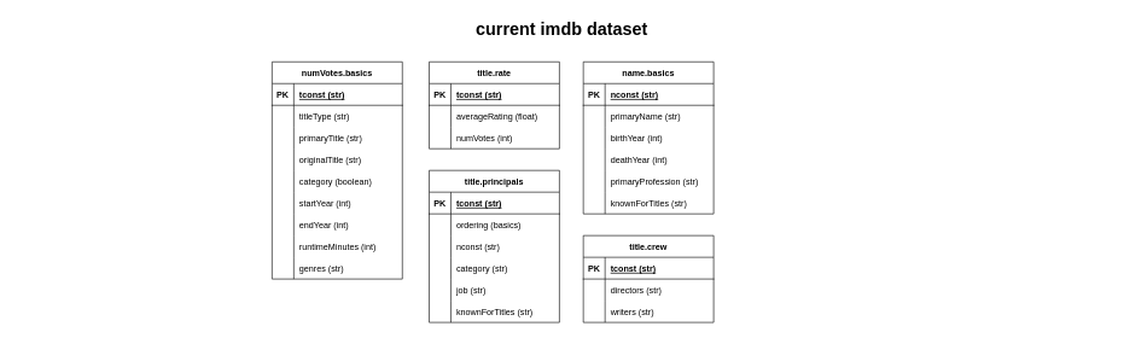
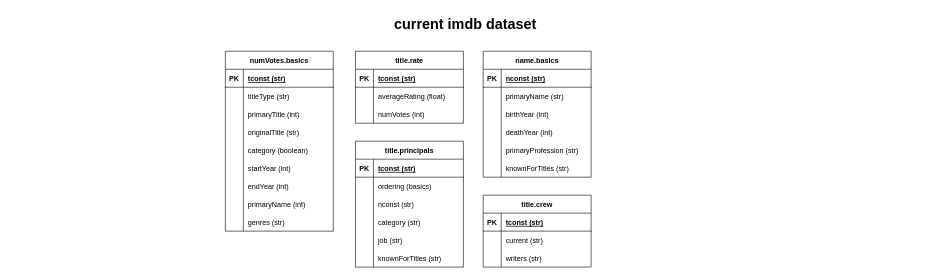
  <mxCell id="0" style=";html=1;" />
  <mxCell id="1" style=";html=1;" parent="0" />
  <mxCell id="2" value="current imdb dataset" style="text;strokeColor=none;fillColor=none;html=1;fontSize=24;fontStyle=1;verticalAlign=middle;align=center;" parent="1" vertex="1"><mxGeometry x="20" y="20" width="1510" height="40" as="geometry" /></mxCell>
  <mxCell id="3" value="numVotes.basics" style="shape=table;startSize=30;container=1;collapsible=1;childLayout=tableLayout;fixedRows=1;rowLines=0;fontStyle=1;align=center;resizeLast=1;" parent="1" vertex="1"><mxGeometry x="375" y="85" width="180" height="300" as="geometry" /></mxCell>
  <mxCell id="4" value="" style="shape=tableRow;horizontal=0;startSize=0;swimlaneHead=0;swimlaneBody=0;fillColor=none;collapsible=0;dropTarget=0;points=[[0,0.5],[1,0.5]];portConstraint=eastwest;top=0;left=0;right=0;bottom=1;" parent="3" vertex="1"><mxGeometry y="30" width="180" height="30" as="geometry" /></mxCell>
  <mxCell id="5" value="PK" style="shape=partialRectangle;connectable=0;fillColor=none;top=0;left=0;bottom=0;right=0;fontStyle=1;overflow=hidden;" parent="4" vertex="1"><mxGeometry width="30" height="30" as="geometry"><mxRectangle width="30" height="30" as="alternateBounds" /></mxGeometry></mxCell>
  <mxCell id="6" value="tconst (str)" style="shape=partialRectangle;connectable=0;fillColor=none;top=0;left=0;bottom=0;right=0;align=left;spacingLeft=6;fontStyle=5;overflow=hidden;" parent="4" vertex="1"><mxGeometry x="30" width="150" height="30" as="geometry"><mxRectangle width="150" height="30" as="alternateBounds" /></mxGeometry></mxCell>
  <mxCell id="7" value="" style="shape=tableRow;horizontal=0;startSize=0;swimlaneHead=0;swimlaneBody=0;fillColor=none;collapsible=0;dropTarget=0;points=[[0,0.5],[1,0.5]];portConstraint=eastwest;top=0;left=0;right=0;bottom=0;" parent="3" vertex="1"><mxGeometry y="60" width="180" height="30" as="geometry" /></mxCell>
  <mxCell id="8" value="" style="shape=partialRectangle;connectable=0;fillColor=none;top=0;left=0;bottom=0;right=0;editable=1;overflow=hidden;" parent="7" vertex="1"><mxGeometry width="30" height="30" as="geometry"><mxRectangle width="30" height="30" as="alternateBounds" /></mxGeometry></mxCell>
  <mxCell id="9" value="titleType (str)" style="shape=partialRectangle;connectable=0;fillColor=none;top=0;left=0;bottom=0;right=0;align=left;spacingLeft=6;overflow=hidden;" parent="7" vertex="1"><mxGeometry x="30" width="150" height="30" as="geometry"><mxRectangle width="150" height="30" as="alternateBounds" /></mxGeometry></mxCell>
  <mxCell id="10" value="" style="shape=tableRow;horizontal=0;startSize=0;swimlaneHead=0;swimlaneBody=0;fillColor=none;collapsible=0;dropTarget=0;points=[[0,0.5],[1,0.5]];portConstraint=eastwest;top=0;left=0;right=0;bottom=0;" parent="3" vertex="1"><mxGeometry y="90" width="180" height="30" as="geometry" /></mxCell>
  <mxCell id="11" value="" style="shape=partialRectangle;connectable=0;fillColor=none;top=0;left=0;bottom=0;right=0;editable=1;overflow=hidden;" parent="10" vertex="1"><mxGeometry width="30" height="30" as="geometry"><mxRectangle width="30" height="30" as="alternateBounds" /></mxGeometry></mxCell>
- <mxCell id="12" value="primaryTitle (str)" style="shape=partialRectangle;connectable=0;fillColor=none;top=0;left=0;bottom=0;right=0;align=left;spacingLeft=6;overflow=hidden;" parent="10" vertex="1"><mxGeometry x="30" width="150" height="30" as="geometry"><mxRectangle width="150" height="30" as="alternateBounds" /></mxGeometry></mxCell>
+ <mxCell id="12" value="primaryTitle (int)" style="shape=partialRectangle;connectable=0;fillColor=none;top=0;left=0;bottom=0;right=0;align=left;spacingLeft=6;overflow=hidden;" parent="10" vertex="1"><mxGeometry x="30" width="150" height="30" as="geometry"><mxRectangle width="150" height="30" as="alternateBounds" /></mxGeometry></mxCell>
  <mxCell id="13" value="" style="shape=tableRow;horizontal=0;startSize=0;swimlaneHead=0;swimlaneBody=0;fillColor=none;collapsible=0;dropTarget=0;points=[[0,0.5],[1,0.5]];portConstraint=eastwest;top=0;left=0;right=0;bottom=0;" parent="3" vertex="1"><mxGeometry y="120" width="180" height="30" as="geometry" /></mxCell>
  <mxCell id="14" value="" style="shape=partialRectangle;connectable=0;fillColor=none;top=0;left=0;bottom=0;right=0;editable=1;overflow=hidden;" parent="13" vertex="1"><mxGeometry width="30" height="30" as="geometry"><mxRectangle width="30" height="30" as="alternateBounds" /></mxGeometry></mxCell>
  <mxCell id="15" value="originalTitle (str)" style="shape=partialRectangle;connectable=0;fillColor=none;top=0;left=0;bottom=0;right=0;align=left;spacingLeft=6;overflow=hidden;" parent="13" vertex="1"><mxGeometry x="30" width="150" height="30" as="geometry"><mxRectangle width="150" height="30" as="alternateBounds" /></mxGeometry></mxCell>
  <mxCell id="16" value="" style="shape=tableRow;horizontal=0;startSize=0;swimlaneHead=0;swimlaneBody=0;fillColor=none;collapsible=0;dropTarget=0;points=[[0,0.5],[1,0.5]];portConstraint=eastwest;top=0;left=0;right=0;bottom=0;" parent="3" vertex="1"><mxGeometry y="150" width="180" height="30" as="geometry" /></mxCell>
  <mxCell id="17" value="" style="shape=partialRectangle;connectable=0;fillColor=none;top=0;left=0;bottom=0;right=0;editable=1;overflow=hidden;" parent="16" vertex="1"><mxGeometry width="30" height="30" as="geometry"><mxRectangle width="30" height="30" as="alternateBounds" /></mxGeometry></mxCell>
  <mxCell id="18" value="category (boolean)" style="shape=partialRectangle;connectable=0;fillColor=none;top=0;left=0;bottom=0;right=0;align=left;spacingLeft=6;overflow=hidden;" parent="16" vertex="1"><mxGeometry x="30" width="150" height="30" as="geometry"><mxRectangle width="150" height="30" as="alternateBounds" /></mxGeometry></mxCell>
  <mxCell id="19" value="" style="shape=tableRow;horizontal=0;startSize=0;swimlaneHead=0;swimlaneBody=0;fillColor=none;collapsible=0;dropTarget=0;points=[[0,0.5],[1,0.5]];portConstraint=eastwest;top=0;left=0;right=0;bottom=0;" parent="3" vertex="1"><mxGeometry y="180" width="180" height="30" as="geometry" /></mxCell>
  <mxCell id="20" value="" style="shape=partialRectangle;connectable=0;fillColor=none;top=0;left=0;bottom=0;right=0;editable=1;overflow=hidden;" parent="19" vertex="1"><mxGeometry width="30" height="30" as="geometry"><mxRectangle width="30" height="30" as="alternateBounds" /></mxGeometry></mxCell>
  <mxCell id="21" value="startYear (int)" style="shape=partialRectangle;connectable=0;fillColor=none;top=0;left=0;bottom=0;right=0;align=left;spacingLeft=6;overflow=hidden;" parent="19" vertex="1"><mxGeometry x="30" width="150" height="30" as="geometry"><mxRectangle width="150" height="30" as="alternateBounds" /></mxGeometry></mxCell>
  <mxCell id="22" value="" style="shape=tableRow;horizontal=0;startSize=0;swimlaneHead=0;swimlaneBody=0;fillColor=none;collapsible=0;dropTarget=0;points=[[0,0.5],[1,0.5]];portConstraint=eastwest;top=0;left=0;right=0;bottom=0;" parent="3" vertex="1"><mxGeometry y="210" width="180" height="30" as="geometry" /></mxCell>
  <mxCell id="23" value="" style="shape=partialRectangle;connectable=0;fillColor=none;top=0;left=0;bottom=0;right=0;editable=1;overflow=hidden;" parent="22" vertex="1"><mxGeometry width="30" height="30" as="geometry"><mxRectangle width="30" height="30" as="alternateBounds" /></mxGeometry></mxCell>
  <mxCell id="24" value="endYear (int)" style="shape=partialRectangle;connectable=0;fillColor=none;top=0;left=0;bottom=0;right=0;align=left;spacingLeft=6;overflow=hidden;" parent="22" vertex="1"><mxGeometry x="30" width="150" height="30" as="geometry"><mxRectangle width="150" height="30" as="alternateBounds" /></mxGeometry></mxCell>
  <mxCell id="25" value="" style="shape=tableRow;horizontal=0;startSize=0;swimlaneHead=0;swimlaneBody=0;fillColor=none;collapsible=0;dropTarget=0;points=[[0,0.5],[1,0.5]];portConstraint=eastwest;top=0;left=0;right=0;bottom=0;" parent="3" vertex="1"><mxGeometry y="240" width="180" height="30" as="geometry" /></mxCell>
  <mxCell id="26" value="" style="shape=partialRectangle;connectable=0;fillColor=none;top=0;left=0;bottom=0;right=0;editable=1;overflow=hidden;" parent="25" vertex="1"><mxGeometry width="30" height="30" as="geometry"><mxRectangle width="30" height="30" as="alternateBounds" /></mxGeometry></mxCell>
- <mxCell id="27" value="runtimeMinutes (int)" style="shape=partialRectangle;connectable=0;fillColor=none;top=0;left=0;bottom=0;right=0;align=left;spacingLeft=6;overflow=hidden;" parent="25" vertex="1"><mxGeometry x="30" width="150" height="30" as="geometry"><mxRectangle width="150" height="30" as="alternateBounds" /></mxGeometry></mxCell>
+ <mxCell id="27" value="primaryName (int)" style="shape=partialRectangle;connectable=0;fillColor=none;top=0;left=0;bottom=0;right=0;align=left;spacingLeft=6;overflow=hidden;" parent="25" vertex="1"><mxGeometry x="30" width="150" height="30" as="geometry"><mxRectangle width="150" height="30" as="alternateBounds" /></mxGeometry></mxCell>
  <mxCell id="28" value="" style="shape=tableRow;horizontal=0;startSize=0;swimlaneHead=0;swimlaneBody=0;fillColor=none;collapsible=0;dropTarget=0;points=[[0,0.5],[1,0.5]];portConstraint=eastwest;top=0;left=0;right=0;bottom=0;" parent="3" vertex="1"><mxGeometry y="270" width="180" height="30" as="geometry" /></mxCell>
  <mxCell id="29" value="" style="shape=partialRectangle;connectable=0;fillColor=none;top=0;left=0;bottom=0;right=0;editable=1;overflow=hidden;" parent="28" vertex="1"><mxGeometry width="30" height="30" as="geometry"><mxRectangle width="30" height="30" as="alternateBounds" /></mxGeometry></mxCell>
  <mxCell id="30" value="genres (str)" style="shape=partialRectangle;connectable=0;fillColor=none;top=0;left=0;bottom=0;right=0;align=left;spacingLeft=6;overflow=hidden;" parent="28" vertex="1"><mxGeometry x="30" width="150" height="30" as="geometry"><mxRectangle width="150" height="30" as="alternateBounds" /></mxGeometry></mxCell>
  <mxCell id="31" value="title.rate" style="shape=table;startSize=30;container=1;collapsible=1;childLayout=tableLayout;fixedRows=1;rowLines=0;fontStyle=1;align=center;resizeLast=1;" parent="1" vertex="1"><mxGeometry x="592" y="85" width="180" height="120" as="geometry" /></mxCell>
  <mxCell id="32" value="" style="shape=tableRow;horizontal=0;startSize=0;swimlaneHead=0;swimlaneBody=0;fillColor=none;collapsible=0;dropTarget=0;points=[[0,0.5],[1,0.5]];portConstraint=eastwest;top=0;left=0;right=0;bottom=1;" parent="31" vertex="1"><mxGeometry y="30" width="180" height="30" as="geometry" /></mxCell>
  <mxCell id="33" value="PK" style="shape=partialRectangle;connectable=0;fillColor=none;top=0;left=0;bottom=0;right=0;fontStyle=1;overflow=hidden;" parent="32" vertex="1"><mxGeometry width="30" height="30" as="geometry"><mxRectangle width="30" height="30" as="alternateBounds" /></mxGeometry></mxCell>
  <mxCell id="34" value="tconst (str)" style="shape=partialRectangle;connectable=0;fillColor=none;top=0;left=0;bottom=0;right=0;align=left;spacingLeft=6;fontStyle=5;overflow=hidden;" parent="32" vertex="1"><mxGeometry x="30" width="150" height="30" as="geometry"><mxRectangle width="150" height="30" as="alternateBounds" /></mxGeometry></mxCell>
  <mxCell id="35" value="" style="shape=tableRow;horizontal=0;startSize=0;swimlaneHead=0;swimlaneBody=0;fillColor=none;collapsible=0;dropTarget=0;points=[[0,0.5],[1,0.5]];portConstraint=eastwest;top=0;left=0;right=0;bottom=0;" parent="31" vertex="1"><mxGeometry y="60" width="180" height="30" as="geometry" /></mxCell>
  <mxCell id="36" value="" style="shape=partialRectangle;connectable=0;fillColor=none;top=0;left=0;bottom=0;right=0;editable=1;overflow=hidden;" parent="35" vertex="1"><mxGeometry width="30" height="30" as="geometry"><mxRectangle width="30" height="30" as="alternateBounds" /></mxGeometry></mxCell>
  <mxCell id="37" value="averageRating (float)" style="shape=partialRectangle;connectable=0;fillColor=none;top=0;left=0;bottom=0;right=0;align=left;spacingLeft=6;overflow=hidden;" parent="35" vertex="1"><mxGeometry x="30" width="150" height="30" as="geometry"><mxRectangle width="150" height="30" as="alternateBounds" /></mxGeometry></mxCell>
  <mxCell id="38" value="" style="shape=tableRow;horizontal=0;startSize=0;swimlaneHead=0;swimlaneBody=0;fillColor=none;collapsible=0;dropTarget=0;points=[[0,0.5],[1,0.5]];portConstraint=eastwest;top=0;left=0;right=0;bottom=0;" parent="31" vertex="1"><mxGeometry y="90" width="180" height="30" as="geometry" /></mxCell>
  <mxCell id="39" value="" style="shape=partialRectangle;connectable=0;fillColor=none;top=0;left=0;bottom=0;right=0;editable=1;overflow=hidden;" parent="38" vertex="1"><mxGeometry width="30" height="30" as="geometry"><mxRectangle width="30" height="30" as="alternateBounds" /></mxGeometry></mxCell>
  <mxCell id="40" value="numVotes (int)" style="shape=partialRectangle;connectable=0;fillColor=none;top=0;left=0;bottom=0;right=0;align=left;spacingLeft=6;overflow=hidden;" parent="38" vertex="1"><mxGeometry x="30" width="150" height="30" as="geometry"><mxRectangle width="150" height="30" as="alternateBounds" /></mxGeometry></mxCell>
  <mxCell id="41" value="name.basics" style="shape=table;startSize=30;container=1;collapsible=1;childLayout=tableLayout;fixedRows=1;rowLines=0;fontStyle=1;align=center;resizeLast=1;" parent="1" vertex="1"><mxGeometry x="805" y="85" width="180" height="210" as="geometry" /></mxCell>
  <mxCell id="42" value="" style="shape=tableRow;horizontal=0;startSize=0;swimlaneHead=0;swimlaneBody=0;fillColor=none;collapsible=0;dropTarget=0;points=[[0,0.5],[1,0.5]];portConstraint=eastwest;top=0;left=0;right=0;bottom=1;" parent="41" vertex="1"><mxGeometry y="30" width="180" height="30" as="geometry" /></mxCell>
  <mxCell id="43" value="PK" style="shape=partialRectangle;connectable=0;fillColor=none;top=0;left=0;bottom=0;right=0;fontStyle=1;overflow=hidden;" parent="42" vertex="1"><mxGeometry width="30" height="30" as="geometry"><mxRectangle width="30" height="30" as="alternateBounds" /></mxGeometry></mxCell>
  <mxCell id="44" value="nconst (str)" style="shape=partialRectangle;connectable=0;fillColor=none;top=0;left=0;bottom=0;right=0;align=left;spacingLeft=6;fontStyle=5;overflow=hidden;" parent="42" vertex="1"><mxGeometry x="30" width="150" height="30" as="geometry"><mxRectangle width="150" height="30" as="alternateBounds" /></mxGeometry></mxCell>
  <mxCell id="45" value="" style="shape=tableRow;horizontal=0;startSize=0;swimlaneHead=0;swimlaneBody=0;fillColor=none;collapsible=0;dropTarget=0;points=[[0,0.5],[1,0.5]];portConstraint=eastwest;top=0;left=0;right=0;bottom=0;" parent="41" vertex="1"><mxGeometry y="60" width="180" height="30" as="geometry" /></mxCell>
  <mxCell id="46" value="" style="shape=partialRectangle;connectable=0;fillColor=none;top=0;left=0;bottom=0;right=0;editable=1;overflow=hidden;" parent="45" vertex="1"><mxGeometry width="30" height="30" as="geometry"><mxRectangle width="30" height="30" as="alternateBounds" /></mxGeometry></mxCell>
  <mxCell id="47" value="primaryName (str)" style="shape=partialRectangle;connectable=0;fillColor=none;top=0;left=0;bottom=0;right=0;align=left;spacingLeft=6;overflow=hidden;" parent="45" vertex="1"><mxGeometry x="30" width="150" height="30" as="geometry"><mxRectangle width="150" height="30" as="alternateBounds" /></mxGeometry></mxCell>
  <mxCell id="48" value="" style="shape=tableRow;horizontal=0;startSize=0;swimlaneHead=0;swimlaneBody=0;fillColor=none;collapsible=0;dropTarget=0;points=[[0,0.5],[1,0.5]];portConstraint=eastwest;top=0;left=0;right=0;bottom=0;" parent="41" vertex="1"><mxGeometry y="90" width="180" height="30" as="geometry" /></mxCell>
  <mxCell id="49" value="" style="shape=partialRectangle;connectable=0;fillColor=none;top=0;left=0;bottom=0;right=0;editable=1;overflow=hidden;" parent="48" vertex="1"><mxGeometry width="30" height="30" as="geometry"><mxRectangle width="30" height="30" as="alternateBounds" /></mxGeometry></mxCell>
  <mxCell id="50" value="birthYear (int)" style="shape=partialRectangle;connectable=0;fillColor=none;top=0;left=0;bottom=0;right=0;align=left;spacingLeft=6;overflow=hidden;" parent="48" vertex="1"><mxGeometry x="30" width="150" height="30" as="geometry"><mxRectangle width="150" height="30" as="alternateBounds" /></mxGeometry></mxCell>
  <mxCell id="51" value="" style="shape=tableRow;horizontal=0;startSize=0;swimlaneHead=0;swimlaneBody=0;fillColor=none;collapsible=0;dropTarget=0;points=[[0,0.5],[1,0.5]];portConstraint=eastwest;top=0;left=0;right=0;bottom=0;" parent="41" vertex="1"><mxGeometry y="120" width="180" height="30" as="geometry" /></mxCell>
  <mxCell id="52" value="" style="shape=partialRectangle;connectable=0;fillColor=none;top=0;left=0;bottom=0;right=0;editable=1;overflow=hidden;" parent="51" vertex="1"><mxGeometry width="30" height="30" as="geometry"><mxRectangle width="30" height="30" as="alternateBounds" /></mxGeometry></mxCell>
  <mxCell id="53" value="deathYear (int)" style="shape=partialRectangle;connectable=0;fillColor=none;top=0;left=0;bottom=0;right=0;align=left;spacingLeft=6;overflow=hidden;" parent="51" vertex="1"><mxGeometry x="30" width="150" height="30" as="geometry"><mxRectangle width="150" height="30" as="alternateBounds" /></mxGeometry></mxCell>
  <mxCell id="54" value="" style="shape=tableRow;horizontal=0;startSize=0;swimlaneHead=0;swimlaneBody=0;fillColor=none;collapsible=0;dropTarget=0;points=[[0,0.5],[1,0.5]];portConstraint=eastwest;top=0;left=0;right=0;bottom=0;" parent="41" vertex="1"><mxGeometry y="150" width="180" height="30" as="geometry" /></mxCell>
  <mxCell id="55" value="" style="shape=partialRectangle;connectable=0;fillColor=none;top=0;left=0;bottom=0;right=0;editable=1;overflow=hidden;" parent="54" vertex="1"><mxGeometry width="30" height="30" as="geometry"><mxRectangle width="30" height="30" as="alternateBounds" /></mxGeometry></mxCell>
  <mxCell id="56" value="primaryProfession (str)" style="shape=partialRectangle;connectable=0;fillColor=none;top=0;left=0;bottom=0;right=0;align=left;spacingLeft=6;overflow=hidden;" parent="54" vertex="1"><mxGeometry x="30" width="150" height="30" as="geometry"><mxRectangle width="150" height="30" as="alternateBounds" /></mxGeometry></mxCell>
  <mxCell id="57" value="" style="shape=tableRow;horizontal=0;startSize=0;swimlaneHead=0;swimlaneBody=0;fillColor=none;collapsible=0;dropTarget=0;points=[[0,0.5],[1,0.5]];portConstraint=eastwest;top=0;left=0;right=0;bottom=0;" parent="41" vertex="1"><mxGeometry y="180" width="180" height="30" as="geometry" /></mxCell>
  <mxCell id="58" value="" style="shape=partialRectangle;connectable=0;fillColor=none;top=0;left=0;bottom=0;right=0;editable=1;overflow=hidden;" parent="57" vertex="1"><mxGeometry width="30" height="30" as="geometry"><mxRectangle width="30" height="30" as="alternateBounds" /></mxGeometry></mxCell>
  <mxCell id="59" value="knownForTitles (str)" style="shape=partialRectangle;connectable=0;fillColor=none;top=0;left=0;bottom=0;right=0;align=left;spacingLeft=6;overflow=hidden;" parent="57" vertex="1"><mxGeometry x="30" width="150" height="30" as="geometry"><mxRectangle width="150" height="30" as="alternateBounds" /></mxGeometry></mxCell>
  <mxCell id="60" value="title.crew" style="shape=table;startSize=30;container=1;collapsible=1;childLayout=tableLayout;fixedRows=1;rowLines=0;fontStyle=1;align=center;resizeLast=1;" parent="1" vertex="1"><mxGeometry x="805" y="325" width="180" height="120" as="geometry" /></mxCell>
  <mxCell id="61" value="" style="shape=tableRow;horizontal=0;startSize=0;swimlaneHead=0;swimlaneBody=0;fillColor=none;collapsible=0;dropTarget=0;points=[[0,0.5],[1,0.5]];portConstraint=eastwest;top=0;left=0;right=0;bottom=1;" parent="60" vertex="1"><mxGeometry y="30" width="180" height="30" as="geometry" /></mxCell>
  <mxCell id="62" value="PK" style="shape=partialRectangle;connectable=0;fillColor=none;top=0;left=0;bottom=0;right=0;fontStyle=1;overflow=hidden;" parent="61" vertex="1"><mxGeometry width="30" height="30" as="geometry"><mxRectangle width="30" height="30" as="alternateBounds" /></mxGeometry></mxCell>
  <mxCell id="63" value="tconst (str)" style="shape=partialRectangle;connectable=0;fillColor=none;top=0;left=0;bottom=0;right=0;align=left;spacingLeft=6;fontStyle=5;overflow=hidden;" parent="61" vertex="1"><mxGeometry x="30" width="150" height="30" as="geometry"><mxRectangle width="150" height="30" as="alternateBounds" /></mxGeometry></mxCell>
  <mxCell id="64" value="" style="shape=tableRow;horizontal=0;startSize=0;swimlaneHead=0;swimlaneBody=0;fillColor=none;collapsible=0;dropTarget=0;points=[[0,0.5],[1,0.5]];portConstraint=eastwest;top=0;left=0;right=0;bottom=0;" parent="60" vertex="1"><mxGeometry y="60" width="180" height="30" as="geometry" /></mxCell>
  <mxCell id="65" value="" style="shape=partialRectangle;connectable=0;fillColor=none;top=0;left=0;bottom=0;right=0;editable=1;overflow=hidden;" parent="64" vertex="1"><mxGeometry width="30" height="30" as="geometry"><mxRectangle width="30" height="30" as="alternateBounds" /></mxGeometry></mxCell>
- <mxCell id="66" value="directors (str)" style="shape=partialRectangle;connectable=0;fillColor=none;top=0;left=0;bottom=0;right=0;align=left;spacingLeft=6;overflow=hidden;" parent="64" vertex="1"><mxGeometry x="30" width="150" height="30" as="geometry"><mxRectangle width="150" height="30" as="alternateBounds" /></mxGeometry></mxCell>
+ <mxCell id="66" value="current (str)" style="shape=partialRectangle;connectable=0;fillColor=none;top=0;left=0;bottom=0;right=0;align=left;spacingLeft=6;overflow=hidden;" parent="64" vertex="1"><mxGeometry x="30" width="150" height="30" as="geometry"><mxRectangle width="150" height="30" as="alternateBounds" /></mxGeometry></mxCell>
  <mxCell id="67" value="" style="shape=tableRow;horizontal=0;startSize=0;swimlaneHead=0;swimlaneBody=0;fillColor=none;collapsible=0;dropTarget=0;points=[[0,0.5],[1,0.5]];portConstraint=eastwest;top=0;left=0;right=0;bottom=0;" parent="60" vertex="1"><mxGeometry y="90" width="180" height="30" as="geometry" /></mxCell>
  <mxCell id="68" value="" style="shape=partialRectangle;connectable=0;fillColor=none;top=0;left=0;bottom=0;right=0;editable=1;overflow=hidden;" parent="67" vertex="1"><mxGeometry width="30" height="30" as="geometry"><mxRectangle width="30" height="30" as="alternateBounds" /></mxGeometry></mxCell>
  <mxCell id="69" value="writers (str)" style="shape=partialRectangle;connectable=0;fillColor=none;top=0;left=0;bottom=0;right=0;align=left;spacingLeft=6;overflow=hidden;" parent="67" vertex="1"><mxGeometry x="30" width="150" height="30" as="geometry"><mxRectangle width="150" height="30" as="alternateBounds" /></mxGeometry></mxCell>
  <mxCell id="70" value="title.principals" style="shape=table;startSize=30;container=1;collapsible=1;childLayout=tableLayout;fixedRows=1;rowLines=0;fontStyle=1;align=center;resizeLast=1;" parent="1" vertex="1"><mxGeometry x="592" y="235" width="180" height="210" as="geometry" /></mxCell>
  <mxCell id="71" value="" style="shape=tableRow;horizontal=0;startSize=0;swimlaneHead=0;swimlaneBody=0;fillColor=none;collapsible=0;dropTarget=0;points=[[0,0.5],[1,0.5]];portConstraint=eastwest;top=0;left=0;right=0;bottom=1;" parent="70" vertex="1"><mxGeometry y="30" width="180" height="30" as="geometry" /></mxCell>
  <mxCell id="72" value="PK" style="shape=partialRectangle;connectable=0;fillColor=none;top=0;left=0;bottom=0;right=0;fontStyle=1;overflow=hidden;" parent="71" vertex="1"><mxGeometry width="30" height="30" as="geometry"><mxRectangle width="30" height="30" as="alternateBounds" /></mxGeometry></mxCell>
  <mxCell id="73" value="tconst (str)" style="shape=partialRectangle;connectable=0;fillColor=none;top=0;left=0;bottom=0;right=0;align=left;spacingLeft=6;fontStyle=5;overflow=hidden;" parent="71" vertex="1"><mxGeometry x="30" width="150" height="30" as="geometry"><mxRectangle width="150" height="30" as="alternateBounds" /></mxGeometry></mxCell>
  <mxCell id="74" value="" style="shape=tableRow;horizontal=0;startSize=0;swimlaneHead=0;swimlaneBody=0;fillColor=none;collapsible=0;dropTarget=0;points=[[0,0.5],[1,0.5]];portConstraint=eastwest;top=0;left=0;right=0;bottom=0;" parent="70" vertex="1"><mxGeometry y="60" width="180" height="30" as="geometry" /></mxCell>
  <mxCell id="75" value="" style="shape=partialRectangle;connectable=0;fillColor=none;top=0;left=0;bottom=0;right=0;editable=1;overflow=hidden;" parent="74" vertex="1"><mxGeometry width="30" height="30" as="geometry"><mxRectangle width="30" height="30" as="alternateBounds" /></mxGeometry></mxCell>
  <mxCell id="76" value="ordering (basics)" style="shape=partialRectangle;connectable=0;fillColor=none;top=0;left=0;bottom=0;right=0;align=left;spacingLeft=6;overflow=hidden;" parent="74" vertex="1"><mxGeometry x="30" width="150" height="30" as="geometry"><mxRectangle width="150" height="30" as="alternateBounds" /></mxGeometry></mxCell>
  <mxCell id="77" value="" style="shape=tableRow;horizontal=0;startSize=0;swimlaneHead=0;swimlaneBody=0;fillColor=none;collapsible=0;dropTarget=0;points=[[0,0.5],[1,0.5]];portConstraint=eastwest;top=0;left=0;right=0;bottom=0;" parent="70" vertex="1"><mxGeometry y="90" width="180" height="30" as="geometry" /></mxCell>
  <mxCell id="78" value="" style="shape=partialRectangle;connectable=0;fillColor=none;top=0;left=0;bottom=0;right=0;editable=1;overflow=hidden;" parent="77" vertex="1"><mxGeometry width="30" height="30" as="geometry"><mxRectangle width="30" height="30" as="alternateBounds" /></mxGeometry></mxCell>
  <mxCell id="79" value="nconst (str)" style="shape=partialRectangle;connectable=0;fillColor=none;top=0;left=0;bottom=0;right=0;align=left;spacingLeft=6;overflow=hidden;" parent="77" vertex="1"><mxGeometry x="30" width="150" height="30" as="geometry"><mxRectangle width="150" height="30" as="alternateBounds" /></mxGeometry></mxCell>
  <mxCell id="80" value="" style="shape=tableRow;horizontal=0;startSize=0;swimlaneHead=0;swimlaneBody=0;fillColor=none;collapsible=0;dropTarget=0;points=[[0,0.5],[1,0.5]];portConstraint=eastwest;top=0;left=0;right=0;bottom=0;" parent="70" vertex="1"><mxGeometry y="120" width="180" height="30" as="geometry" /></mxCell>
  <mxCell id="81" value="" style="shape=partialRectangle;connectable=0;fillColor=none;top=0;left=0;bottom=0;right=0;editable=1;overflow=hidden;" parent="80" vertex="1"><mxGeometry width="30" height="30" as="geometry"><mxRectangle width="30" height="30" as="alternateBounds" /></mxGeometry></mxCell>
  <mxCell id="82" value="category (str)" style="shape=partialRectangle;connectable=0;fillColor=none;top=0;left=0;bottom=0;right=0;align=left;spacingLeft=6;overflow=hidden;" parent="80" vertex="1"><mxGeometry x="30" width="150" height="30" as="geometry"><mxRectangle width="150" height="30" as="alternateBounds" /></mxGeometry></mxCell>
  <mxCell id="83" value="" style="shape=tableRow;horizontal=0;startSize=0;swimlaneHead=0;swimlaneBody=0;fillColor=none;collapsible=0;dropTarget=0;points=[[0,0.5],[1,0.5]];portConstraint=eastwest;top=0;left=0;right=0;bottom=0;" parent="70" vertex="1"><mxGeometry y="150" width="180" height="30" as="geometry" /></mxCell>
  <mxCell id="84" value="" style="shape=partialRectangle;connectable=0;fillColor=none;top=0;left=0;bottom=0;right=0;editable=1;overflow=hidden;" parent="83" vertex="1"><mxGeometry width="30" height="30" as="geometry"><mxRectangle width="30" height="30" as="alternateBounds" /></mxGeometry></mxCell>
  <mxCell id="85" value="job (str)" style="shape=partialRectangle;connectable=0;fillColor=none;top=0;left=0;bottom=0;right=0;align=left;spacingLeft=6;overflow=hidden;" parent="83" vertex="1"><mxGeometry x="30" width="150" height="30" as="geometry"><mxRectangle width="150" height="30" as="alternateBounds" /></mxGeometry></mxCell>
  <mxCell id="86" value="" style="shape=tableRow;horizontal=0;startSize=0;swimlaneHead=0;swimlaneBody=0;fillColor=none;collapsible=0;dropTarget=0;points=[[0,0.5],[1,0.5]];portConstraint=eastwest;top=0;left=0;right=0;bottom=0;" parent="70" vertex="1"><mxGeometry y="180" width="180" height="30" as="geometry" /></mxCell>
  <mxCell id="87" value="" style="shape=partialRectangle;connectable=0;fillColor=none;top=0;left=0;bottom=0;right=0;editable=1;overflow=hidden;" parent="86" vertex="1"><mxGeometry width="30" height="30" as="geometry"><mxRectangle width="30" height="30" as="alternateBounds" /></mxGeometry></mxCell>
  <mxCell id="88" value="knownForTitles (str)" style="shape=partialRectangle;connectable=0;fillColor=none;top=0;left=0;bottom=0;right=0;align=left;spacingLeft=6;overflow=hidden;" parent="86" vertex="1"><mxGeometry x="30" width="150" height="30" as="geometry"><mxRectangle width="150" height="30" as="alternateBounds" /></mxGeometry></mxCell>
